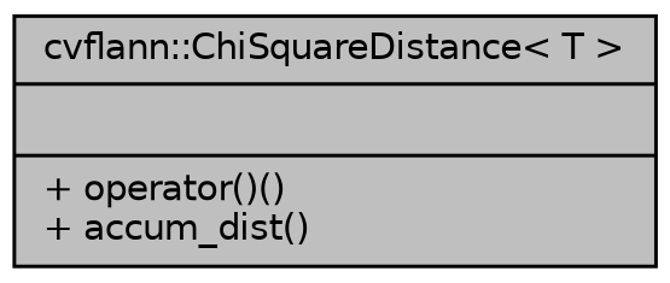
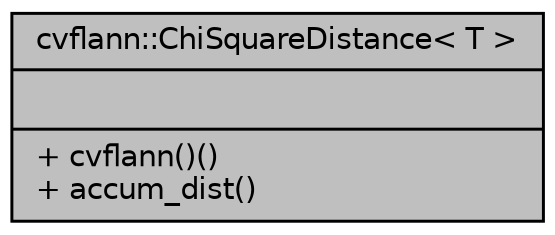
  digraph {
-   n1 [color=black fillcolor=grey75 fontcolor=black fontname=Helvetica fontsize=10 height=0.2 label="{cvflann::ChiSquareDistance\< T \>\n||+ operator()()\l+ accum_dist()\l}" shape=record style=filled width=0.4]
+   n1 [color=black fillcolor=grey75 fontcolor=black fontname=Helvetica fontsize=10 height=0.2 label="{cvflann::ChiSquareDistance\< T \>\n||+ cvflann()()\l+ accum_dist()\l}" shape=record style=filled width=0.4]
  }
